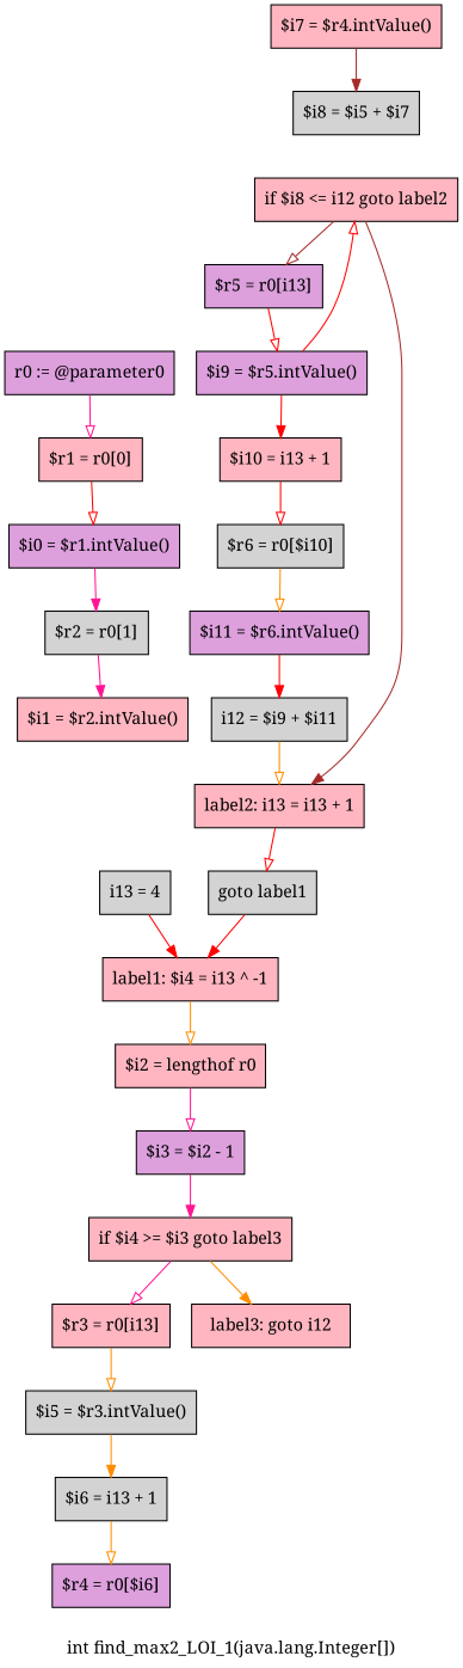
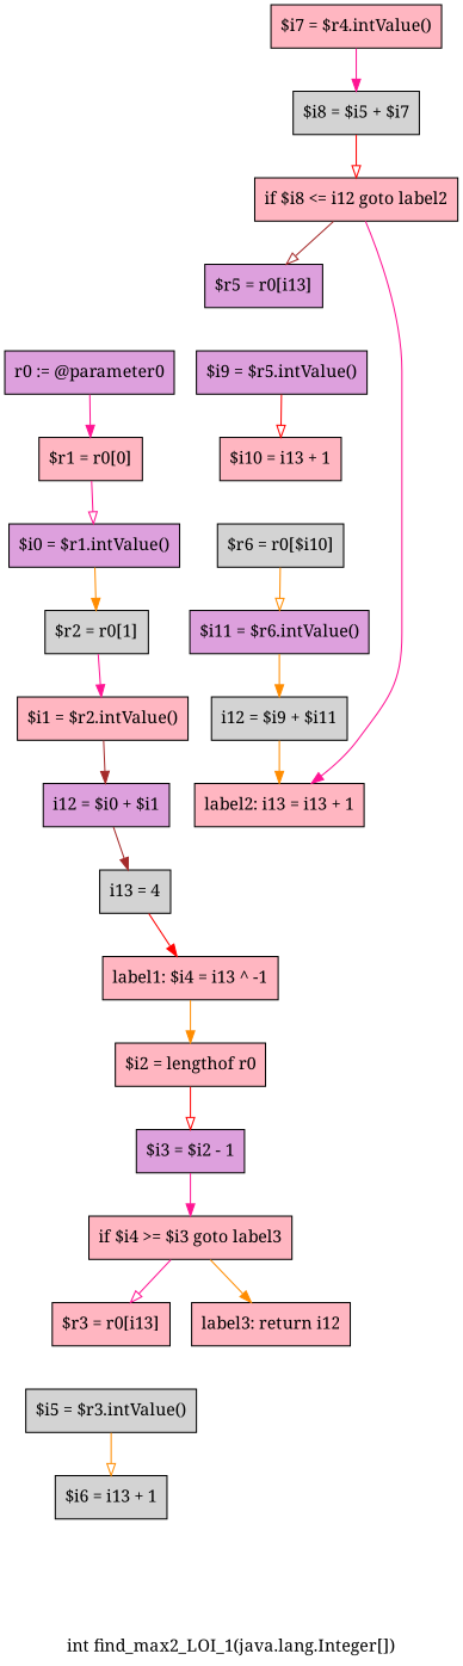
  digraph {
    fontname="Noto Serif"
    label="int find_max2_LOI_1(java.lang.Integer[])"
    node [fillcolor=lightpink fontname="Noto Serif" shape=box style=filled]
    edge [arrowhead=normal color=red fontname="Noto Serif"]
    n1 [fillcolor=plum label="r0 := @parameter0"]
    n2 [label="$r1 = r0[0]"]
    n3 [fillcolor=plum label="$i0 = $r1.intValue()"]
    n4 [fillcolor=lightgrey label="$r2 = r0[1]"]
    n5 [label="$i1 = $r2.intValue()"]
+   n6 [fillcolor=plum label="i12 = $i0 + $i1"]
    n7 [fillcolor=lightgrey label="i13 = 4"]
    n8 [label="label1: $i4 = i13 ^ -1"]
    n9 [label="$i2 = lengthof r0"]
    n10 [fillcolor=plum label="$i3 = $i2 - 1"]
    n11 [label="if $i4 >= $i3 goto label3"]
    n12 [label="$r3 = r0[i13]"]
-   n13 [label="label3: goto i12"]
+   n13 [label="label3: return i12"]
    n14 [fillcolor=lightgrey label="$i5 = $r3.intValue()"]
    n15 [fillcolor=lightgrey label="$i6 = i13 + 1"]
-   n16 [fillcolor=plum label="$r4 = r0[$i6]"]
    n17 [label="$i7 = $r4.intValue()"]
    n18 [fillcolor=lightgrey label="$i8 = $i5 + $i7"]
    n19 [label="if $i8 <= i12 goto label2"]
    n20 [fillcolor=plum label="$r5 = r0[i13]"]
    n21 [label="label2: i13 = i13 + 1"]
    n22 [fillcolor=plum label="$i9 = $r5.intValue()"]
-   n23 [fillcolor=lightgrey label="goto label1"]
    n24 [label="$i10 = i13 + 1"]
    n25 [fillcolor=lightgrey label="$r6 = r0[$i10]"]
    n26 [fillcolor=plum label="$i11 = $r6.intValue()"]
    n27 [fillcolor=lightgrey label="i12 = $i9 + $i11"]
-   n1 -> n2 [arrowhead=onormal color=deeppink]
-   n2 -> n3 [arrowhead=onormal]
-   n3 -> n4 [color=deeppink]
+   n1 -> n2 [color=deeppink]
+   n2 -> n3 [arrowhead=onormal color=deeppink]
+   n3 -> n4 [color=darkorange]
    n4 -> n5 [color=deeppink]
+   n5 -> n6 [color=brown]
+   n6 -> n7 [color=brown]
    n7 -> n8
-   n8 -> n9 [arrowhead=onormal color=darkorange]
-   n9 -> n10 [arrowhead=onormal color=deeppink]
+   n8 -> n9 [color=darkorange]
+   n9 -> n10 [arrowhead=onormal]
    n10 -> n11 [color=deeppink]
    n11 -> n12 [arrowhead=onormal color=deeppink]
    n11 -> n13 [color=darkorange]
-   n12 -> n14 [arrowhead=onormal color=darkorange]
-   n14 -> n15 [color=darkorange]
-   n15 -> n16 [arrowhead=onormal color=darkorange]
-   n17 -> n18 [color=brown]
-   n22 -> n19 [arrowhead=onormal]
+   n14 -> n15 [arrowhead=onormal color=darkorange]
+   n17 -> n18 [color=deeppink]
+   n18 -> n19 [arrowhead=onormal]
    n19 -> n20 [arrowhead=onormal color=brown]
-   n19 -> n21 [color=brown]
-   n20 -> n22 [arrowhead=onormal]
-   n21 -> n23 [arrowhead=onormal]
-   n22 -> n24
-   n23 -> n8
-   n24 -> n25 [arrowhead=onormal]
+   n19 -> n21 [color=deeppink]
+   n22 -> n24 [arrowhead=onormal]
    n25 -> n26 [arrowhead=onormal color=darkorange]
-   n26 -> n27
-   n27 -> n21 [arrowhead=onormal color=darkorange]
+   n26 -> n27 [color=darkorange]
+   n27 -> n21 [color=darkorange]
  }
